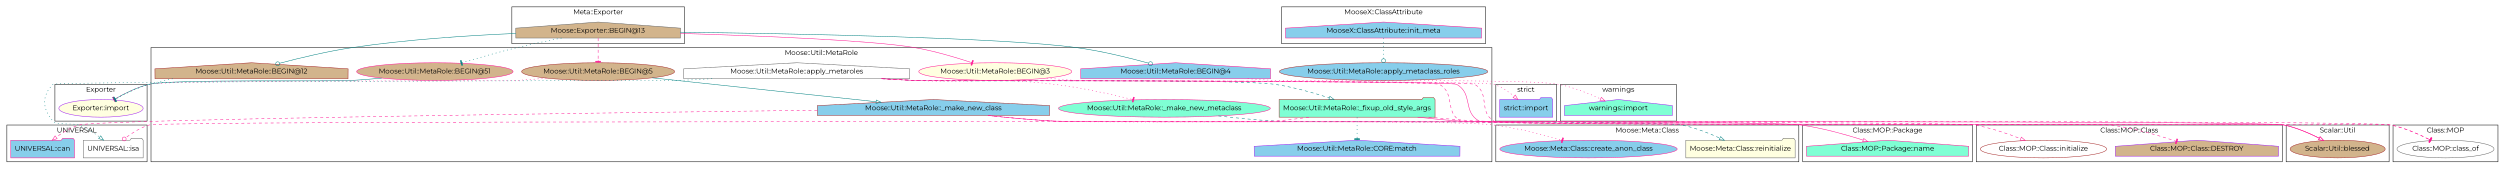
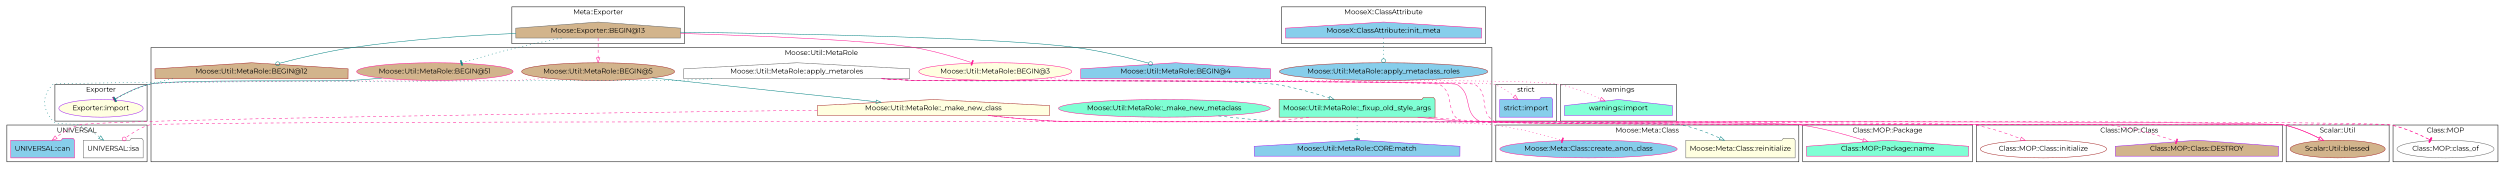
  digraph {
    fontname=Montserrat
    node [color=deeppink fillcolor=skyblue fontname=Montserrat shape=house style=filled]
    edge [arrowhead=tee color=deeppink fontname=Montserrat style=dotted]
    "Moose::Exporter::BEGIN@13" [color=gray40 fillcolor=tan]
    "warnings::import" [color=purple fillcolor=aquamarine]
    "Moose::Util::MetaRole::_make_new_metaclass" [fillcolor=aquamarine shape=ellipse]
    n4 [fillcolor=tan label="Moose::Util::MetaRole::BEGIN@51" shape=ellipse]
    "Moose::Util::MetaRole::BEGIN@5" [color=brown fillcolor=tan shape=ellipse]
    "Moose::Util::MetaRole::CORE:match" [color=purple]
-   "Moose::Util::MetaRole::_make_new_class" [color=brown]
+   "Moose::Util::MetaRole::_make_new_class" [color=brown fillcolor=lightyellow]
    "Moose::Util::MetaRole::_fixup_old_style_args" [color=brown fillcolor=aquamarine shape=folder]
    "Moose::Util::MetaRole::apply_metaroles" [color=gray40 fillcolor=white]
    "Moose::Util::MetaRole::apply_metaclass_roles" [color=brown shape=ellipse]
    "Moose::Util::MetaRole::BEGIN@3" [fillcolor=lightyellow shape=ellipse]
    "Moose::Util::MetaRole::BEGIN@4"
    "Moose::Util::MetaRole::BEGIN@12" [color=brown fillcolor=tan]
    "Scalar::Util::blessed" [color=brown fillcolor=tan shape=ellipse]
    "UNIVERSAL::isa" [color=gray40 fillcolor=white shape=folder]
    "UNIVERSAL::can" [shape=folder]
    "Moose::Meta::Class::reinitialize" [color=gray40 fillcolor=lightyellow shape=folder]
    "Moose::Meta::Class::create_anon_class" [shape=ellipse]
    "strict::import" [color=purple shape=folder]
    "Class::MOP::Class::initialize" [color=brown fillcolor=white shape=ellipse]
    "Class::MOP::Class::DESTROY" [color=purple fillcolor=tan]
    "Class::MOP::class_of" [color=gray40 fillcolor=white shape=ellipse]
    "Exporter::import" [color=purple fillcolor=lightyellow shape=ellipse]
    "MooseX::ClassAttribute::init_meta"
    "Class::MOP::Package::name" [fillcolor=aquamarine]
    subgraph cluster_1 {
      label="Meta::Exporter"
      "Moose::Exporter::BEGIN@13"
    }
    subgraph cluster_2 {
      label=warnings
      "warnings::import"
    }
    subgraph cluster_3 {
      label="Moose::Util::MetaRole"
      "Moose::Util::MetaRole::_make_new_metaclass"
      n4
      "Moose::Util::MetaRole::BEGIN@5"
      "Moose::Util::MetaRole::CORE:match"
      "Moose::Util::MetaRole::_make_new_class"
      "Moose::Util::MetaRole::_fixup_old_style_args"
      "Moose::Util::MetaRole::apply_metaroles"
      "Moose::Util::MetaRole::apply_metaclass_roles"
      "Moose::Util::MetaRole::BEGIN@3"
      "Moose::Util::MetaRole::BEGIN@4"
      "Moose::Util::MetaRole::BEGIN@12"
    }
    subgraph cluster_4 {
      label="Scalar::Util"
      "Scalar::Util::blessed"
    }
    subgraph cluster_5 {
      label=UNIVERSAL
      "UNIVERSAL::isa"
      "UNIVERSAL::can"
    }
    subgraph cluster_6 {
      label="Moose::Meta::Class"
      "Moose::Meta::Class::reinitialize"
      "Moose::Meta::Class::create_anon_class"
    }
    subgraph cluster_7 {
      label="strict"
      "strict::import"
    }
    subgraph cluster_8 {
      label="Class::MOP::Class"
      "Class::MOP::Class::initialize"
      "Class::MOP::Class::DESTROY"
    }
    subgraph cluster_9 {
      label="Class::MOP"
      "Class::MOP::class_of"
    }
    subgraph cluster_10 {
      label=Exporter
      "Exporter::import"
    }
    subgraph cluster_11 {
      label="MooseX::ClassAttribute"
      "MooseX::ClassAttribute::init_meta"
    }
    subgraph cluster_12 {
      label="Class::MOP::Package"
      "Class::MOP::Package::name"
    }
    "Moose::Exporter::BEGIN@13" -> n4 [color=teal]
-   "Moose::Exporter::BEGIN@13" -> "Moose::Util::MetaRole::BEGIN@5" [style=dashed]
+   "Moose::Exporter::BEGIN@13" -> "Moose::Util::MetaRole::BEGIN@5" [arrowhead=onormal style=dashed]
    "Moose::Exporter::BEGIN@13" -> "Moose::Util::MetaRole::BEGIN@3" [style=solid]
    "Moose::Exporter::BEGIN@13" -> "Moose::Util::MetaRole::BEGIN@4" [arrowhead=odot color=teal style=solid]
    "Moose::Exporter::BEGIN@13" -> "Moose::Util::MetaRole::BEGIN@12" [arrowhead=odot color=teal style=solid]
    "Moose::Util::MetaRole::_make_new_metaclass" -> "Moose::Meta::Class::reinitialize" [arrowhead=onormal color=teal style=dashed]
    n4 -> "Exporter::import" [color=teal style=solid]
    "Moose::Util::MetaRole::BEGIN@5" -> "Moose::Util::MetaRole::_make_new_class" [arrowhead=onormal color=teal style=solid]
    "Moose::Util::MetaRole::BEGIN@5" -> "Exporter::import"
    "Moose::Util::MetaRole::_make_new_class" -> "UNIVERSAL::can" [arrowhead=onormal style=dashed]
    "Moose::Util::MetaRole::_make_new_class" -> "Moose::Meta::Class::create_anon_class"
    "Moose::Util::MetaRole::_make_new_class" -> "Class::MOP::Class::initialize" [arrowhead=onormal style=dashed]
    "Moose::Util::MetaRole::_make_new_class" -> "Class::MOP::Package::name" [arrowhead=onormal style=solid]
    "Moose::Util::MetaRole::_fixup_old_style_args" -> "Moose::Util::MetaRole::CORE:match" [color=teal]
    "Moose::Util::MetaRole::_fixup_old_style_args" -> "Scalar::Util::blessed" [arrowhead=onormal style=solid]
    "Moose::Util::MetaRole::_fixup_old_style_args" -> "UNIVERSAL::isa" [arrowhead=odot style=dashed]
    "Moose::Util::MetaRole::_fixup_old_style_args" -> "Class::MOP::class_of" [style=dashed]
-   "Moose::Util::MetaRole::apply_metaroles" -> "Moose::Util::MetaRole::_make_new_metaclass"
    "Moose::Util::MetaRole::apply_metaroles" -> "Moose::Util::MetaRole::_fixup_old_style_args" [arrowhead=onormal color=teal style=dashed]
    "Moose::Util::MetaRole::apply_metaroles" -> "Scalar::Util::blessed" [arrowhead=onormal style=solid]
    "Moose::Util::MetaRole::apply_metaroles" -> "UNIVERSAL::isa" [arrowhead=onormal color=teal]
    "Moose::Util::MetaRole::apply_metaroles" -> "Class::MOP::Class::DESTROY" [style=dashed]
    "Moose::Util::MetaRole::apply_metaroles" -> "Class::MOP::class_of" [style=dashed]
    "Moose::Util::MetaRole::BEGIN@3" -> "strict::import" [arrowhead=onormal]
    "Moose::Util::MetaRole::BEGIN@4" -> "warnings::import" [arrowhead=onormal]
    "Moose::Util::MetaRole::BEGIN@12" -> "Exporter::import" [color=teal]
    "MooseX::ClassAttribute::init_meta" -> "Moose::Util::MetaRole::apply_metaclass_roles" [arrowhead=odot color=teal]
  }
